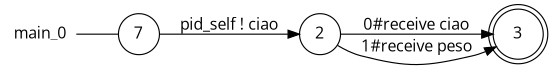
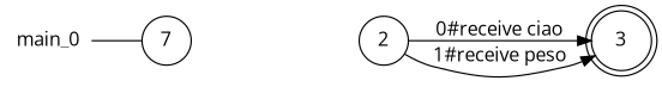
  digraph {
    fontname="Open Sans"
    rankdir=LR
    node [fontname="Open Sans" shape=circle]
    edge [fontname="Open Sans"]
    n1 [label=main_0 shape=plaintext]
    n2 [label=7]
    n3 [label=2]
    n4 [label=3 shape=doublecircle]
    n1 -> n2 [arrowhead=none]
-   n2 -> n3 [label="pid_self ! ciao"]
    n3 -> n4 [label="0#receive ciao"]
    n3 -> n4 [label="1#receive peso"]
  }
